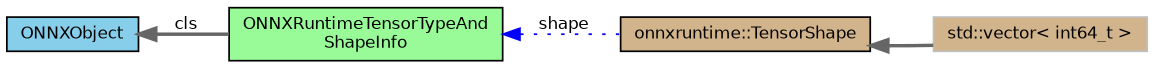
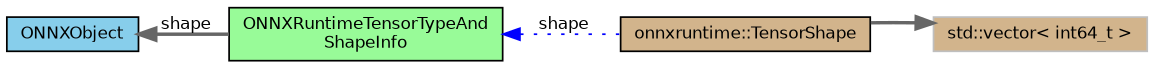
  digraph {
    rankdir=LR
    node [color=black fillcolor=tan fontname=Helvetica fontsize=10 shape=record style=filled]
    edge [color=gray40 dir=back fontname=Helvetica fontsize=10 labelfontname=Helvetica labelfontsize=10 style=bold]
    n1 [fillcolor=palegreen fontcolor=black height=0.2 label="ONNXRuntimeTensorTypeAnd\lShapeInfo" width=0.4]
    n2 [height=0.2 label="onnxruntime::TensorShape" width=0.4]
    n3 [color=grey75 height=0.2 label="std::vector\< int64_t \>" width=0.4]
    n4 [fillcolor=skyblue height=0.2 label=ONNXObject width=0.4]
    n1 -> n2 [color=blue label=" shape" style=dotted]
-   n2 -> n3
-   n4 -> n1 [label=" cls"]
+   n3 -> n2
+   n4 -> n1 [label=" shape"]
  }
